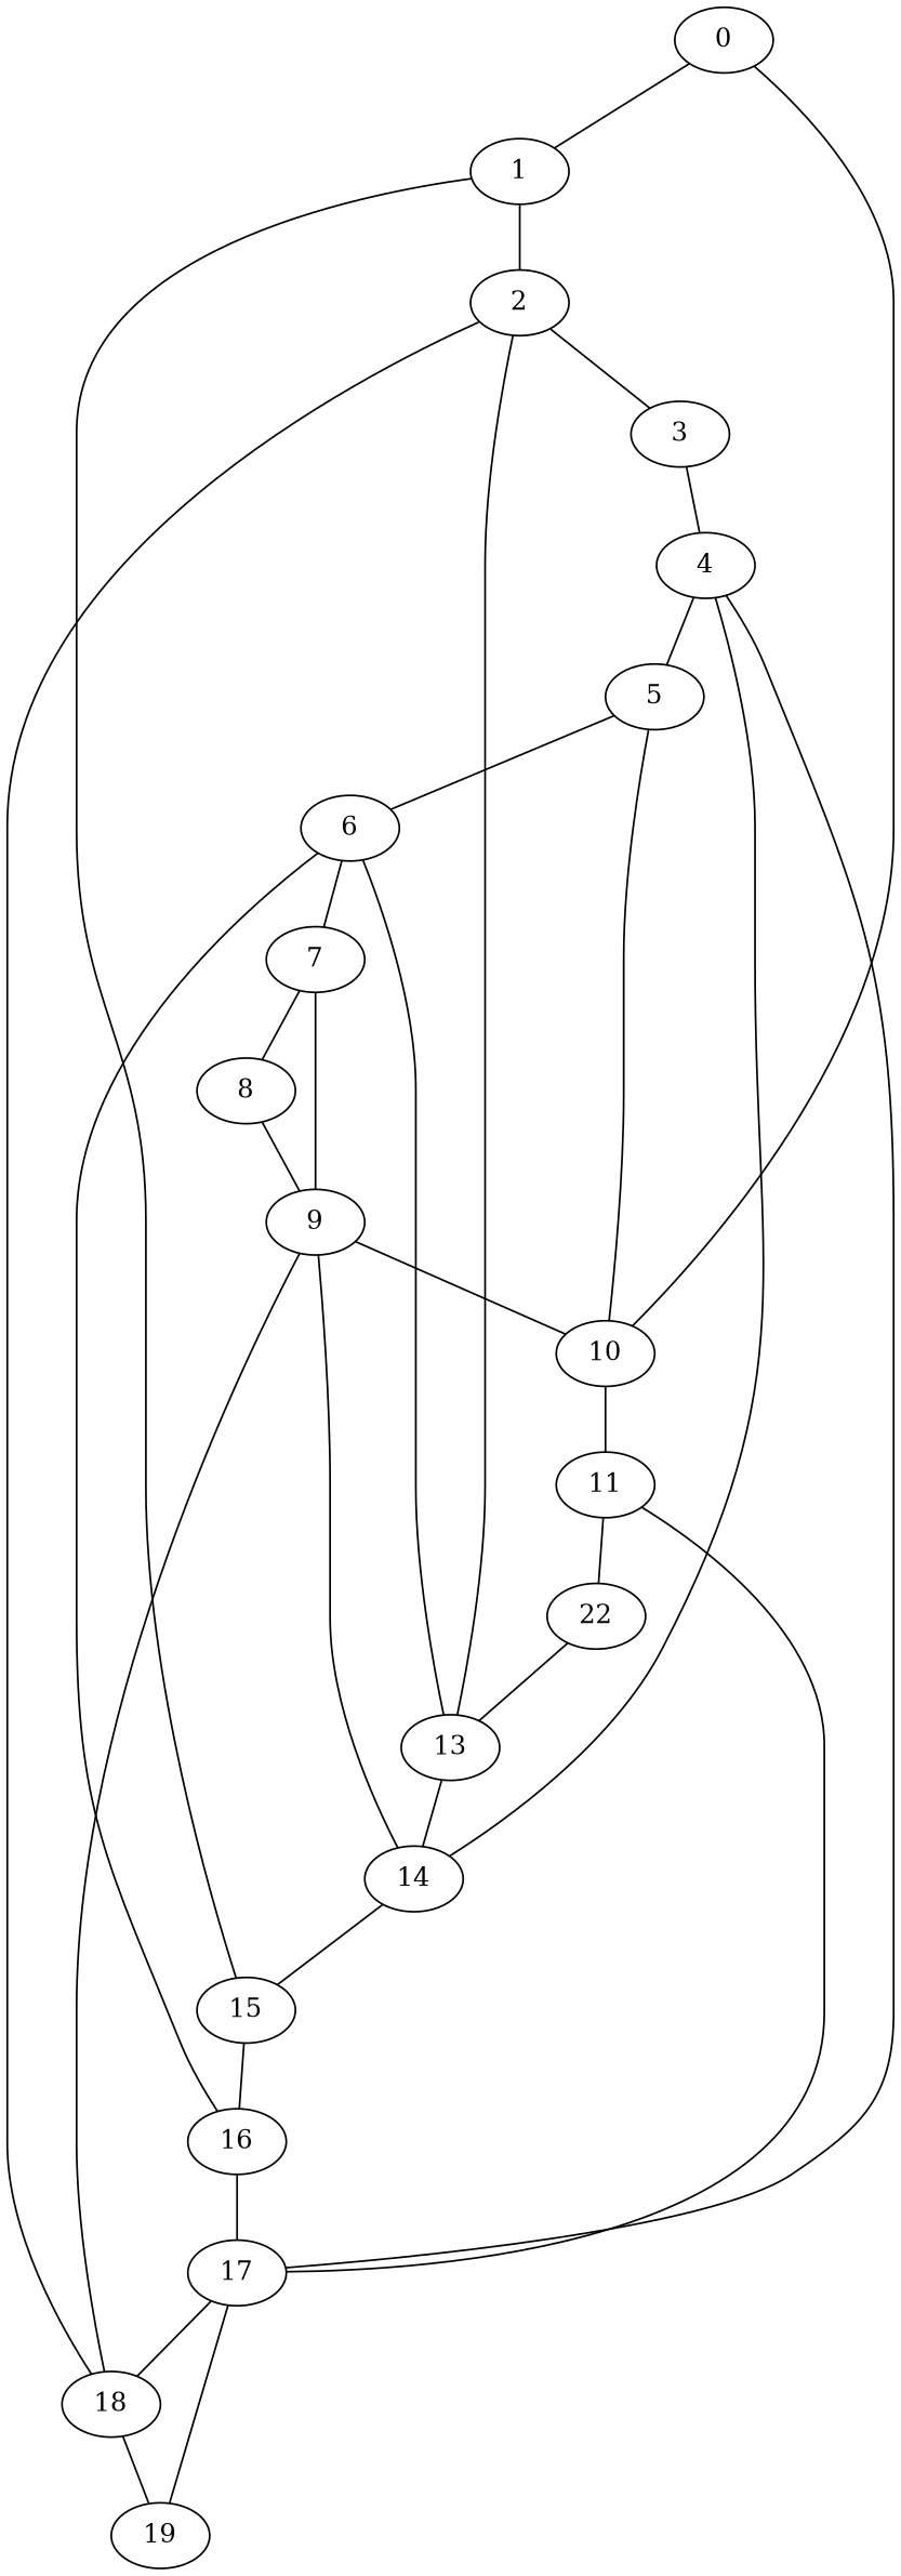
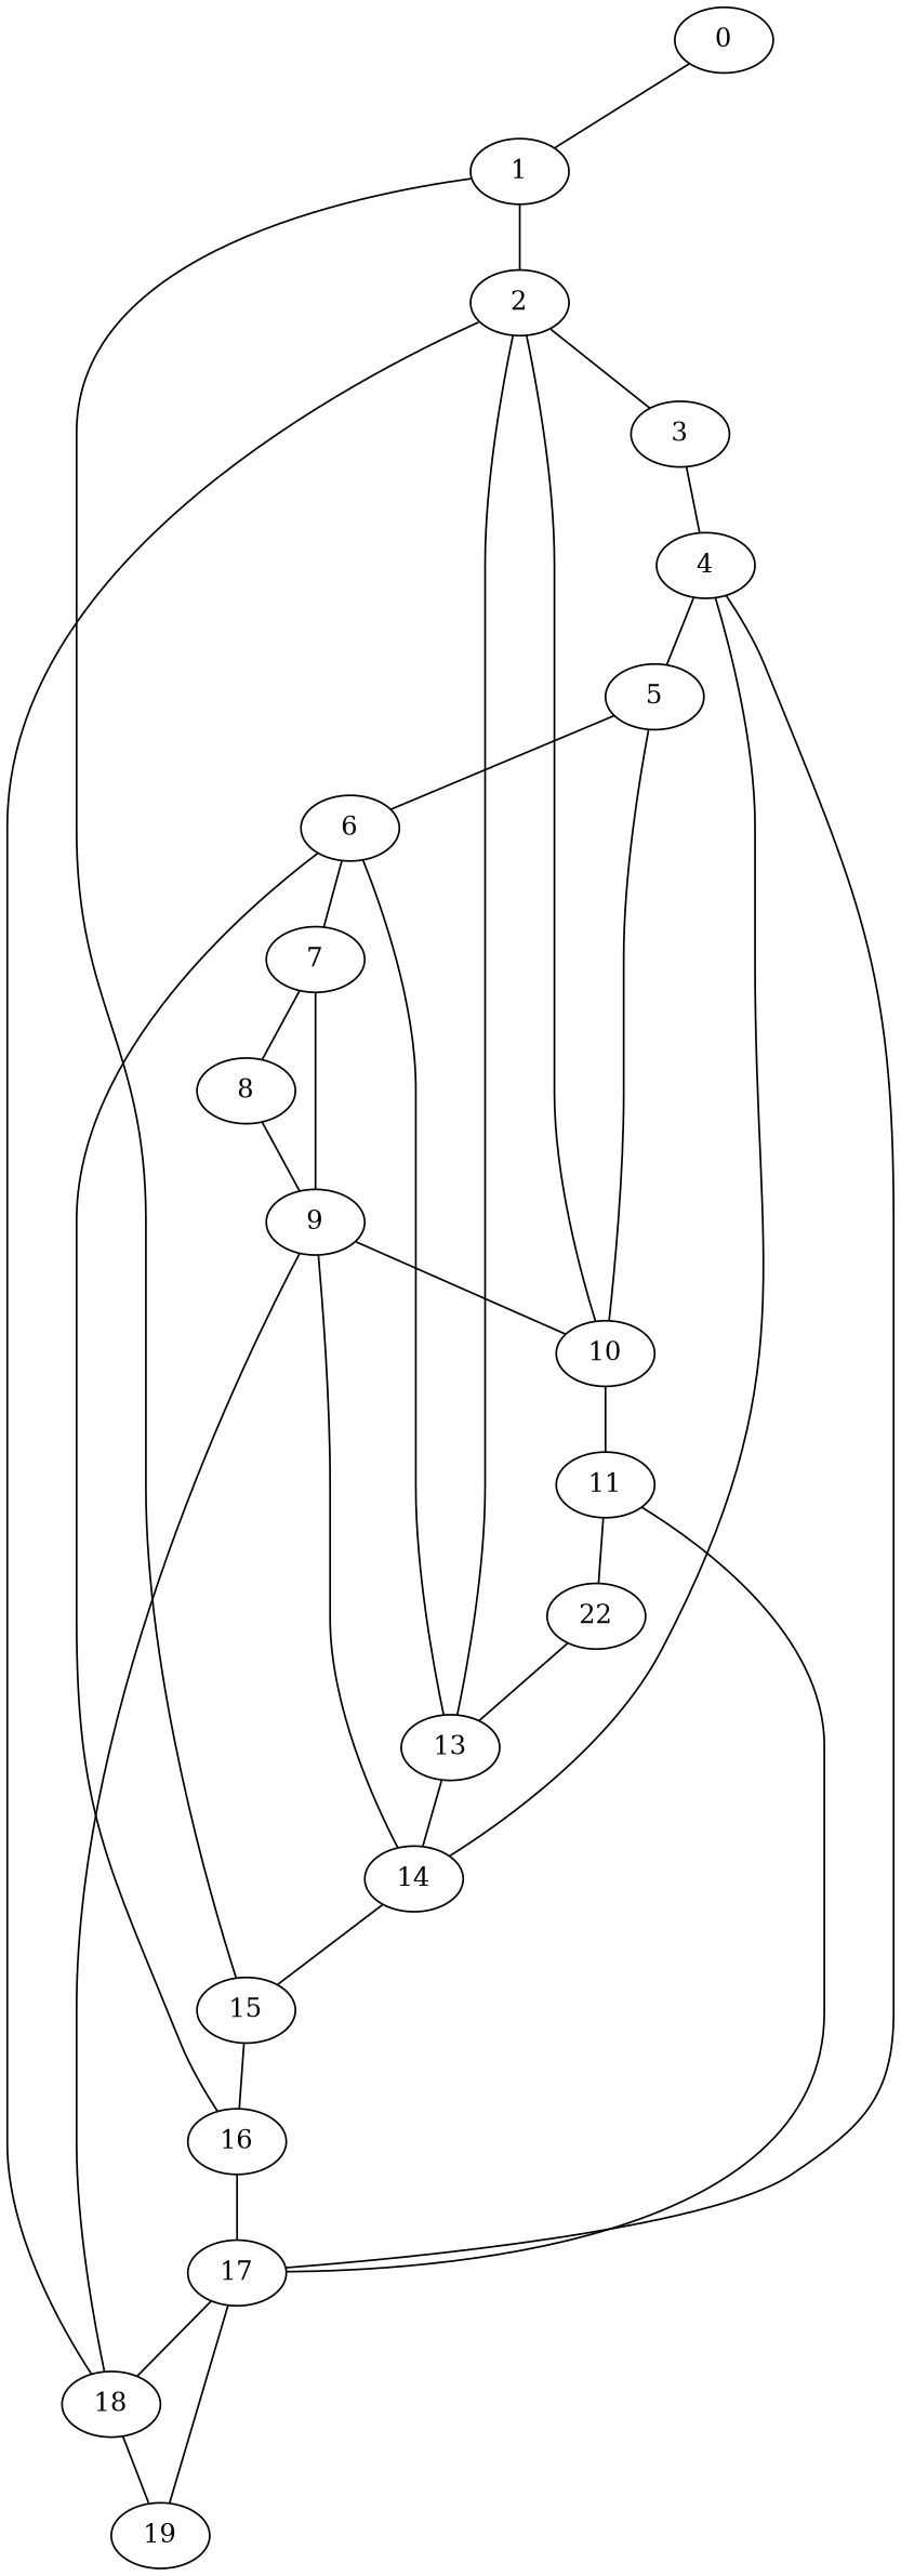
  graph {
    0
    1
    2
    15
    3
    10
    13
    18
    4
    11
    14
    16
    19
    5
    17
    n16 [label=22]
    6
    7
    8
    9
    0 -- 1
    1 -- 2
    1 -- 15
    2 -- 3
-   0 -- 10
+   2 -- 10
    2 -- 13
    2 -- 18
    15 -- 16
    3 -- 4
    10 -- 11
    13 -- 14
    18 -- 19
    4 -- 14
    4 -- 5
    4 -- 17
    11 -- 17
    11 -- n16
    14 -- 15
    16 -- 17
    5 -- 10
    5 -- 6
    17 -- 18
    17 -- 19
    n16 -- 13
    6 -- 13
    6 -- 16
    6 -- 7
    7 -- 8
    7 -- 9
    8 -- 9
    9 -- 10
    9 -- 18
    9 -- 14
  }
